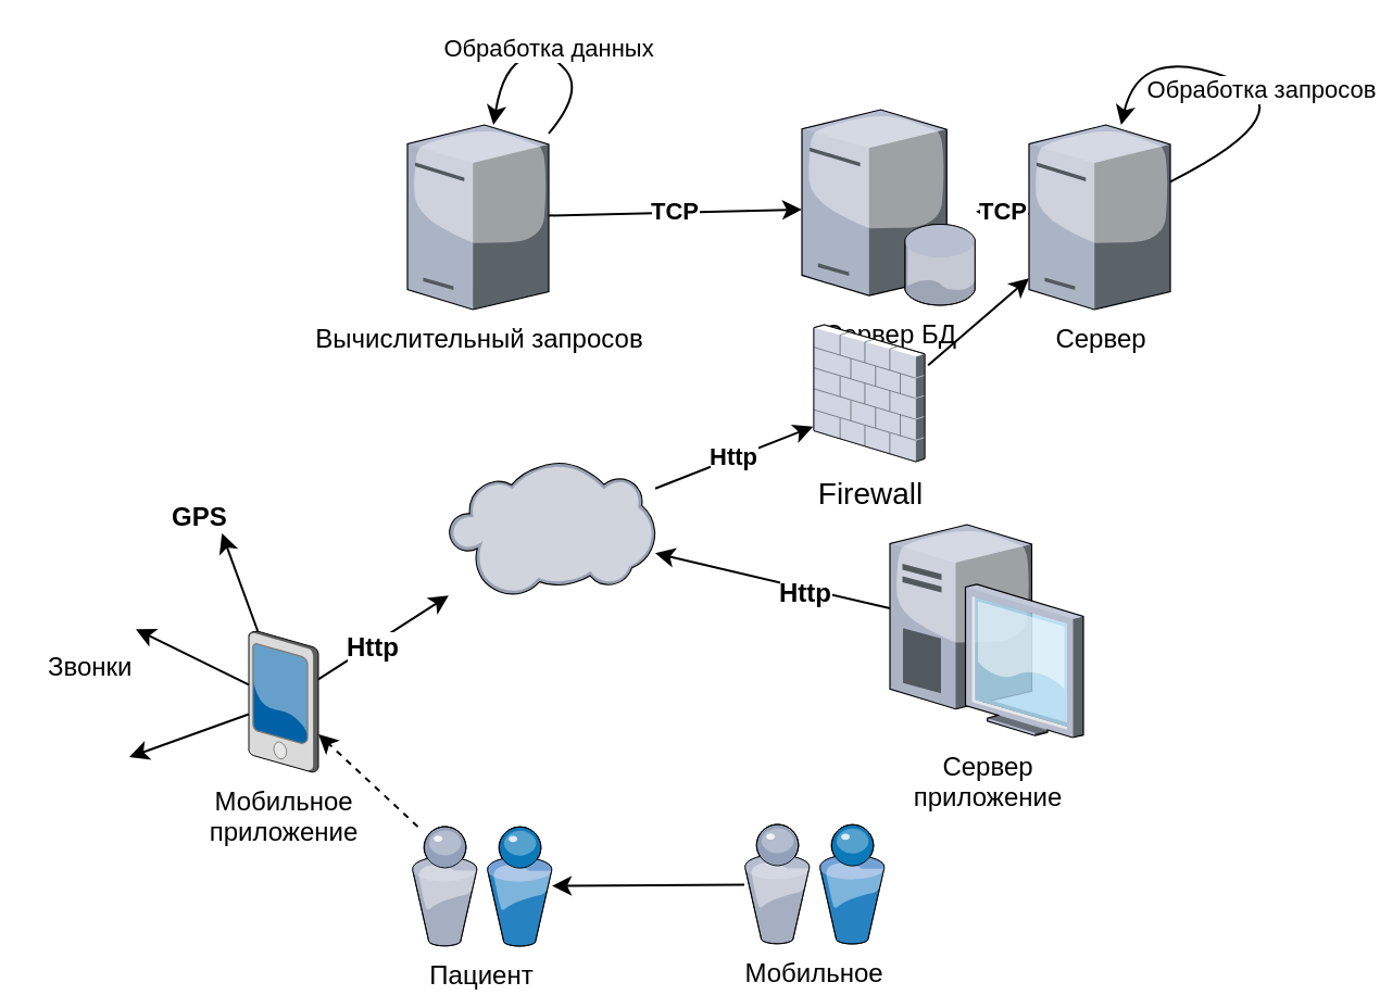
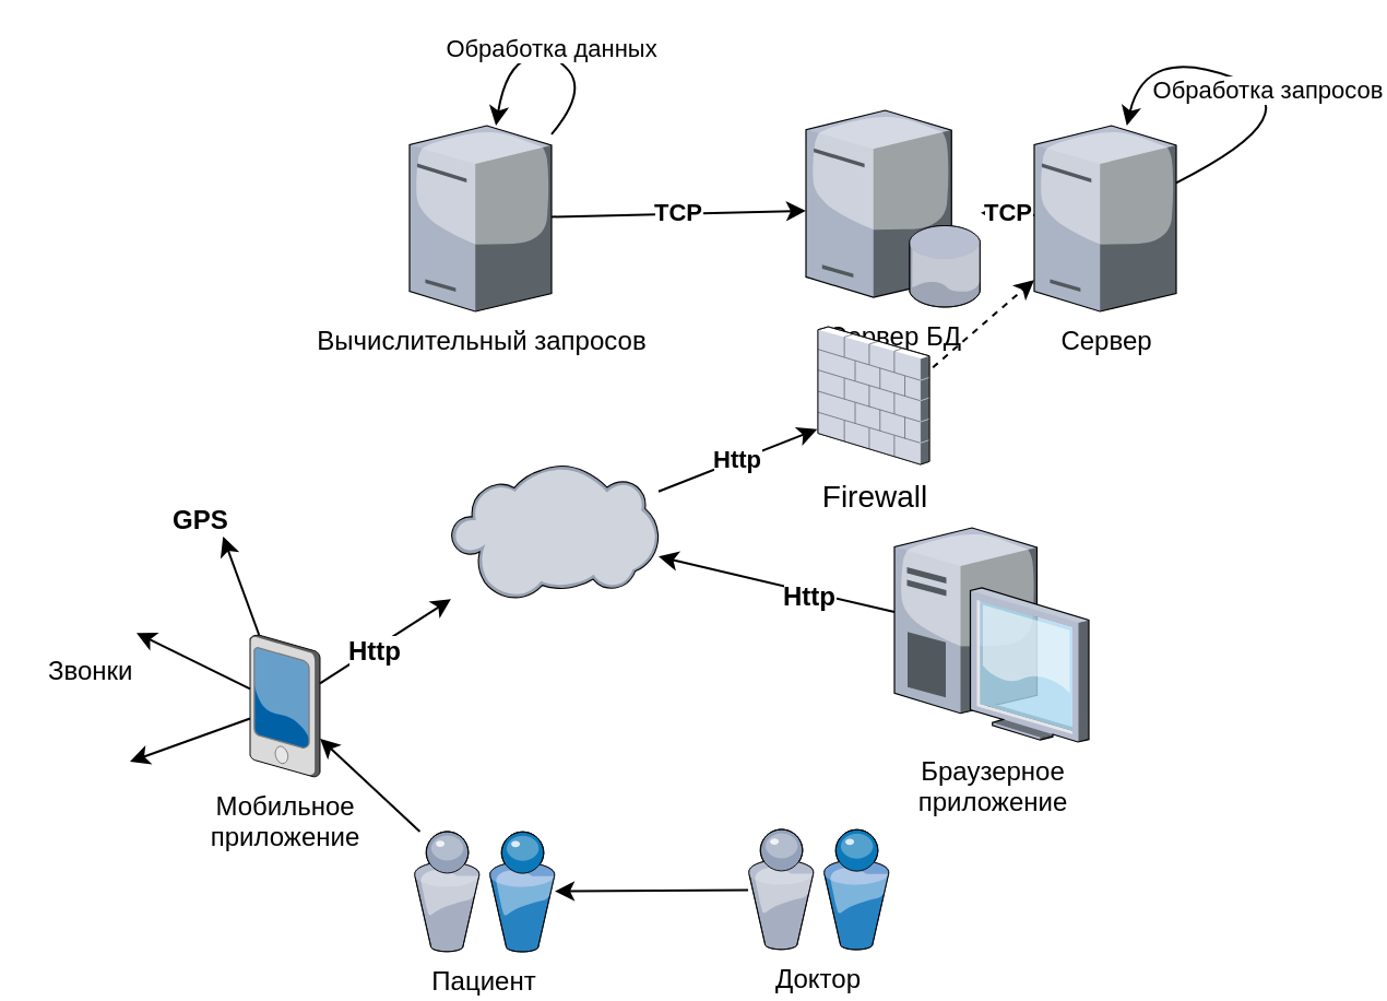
  <mxCell id="0" style=";html=1;" />
  <mxCell id="1" style=";html=1;" parent="0" />
  <mxCell id="2" value="Сервер БД" style="verticalLabelPosition=bottom;aspect=fixed;html=1;verticalAlign=top;strokeColor=none;align=center;outlineConnect=0;shape=mxgraph.citrix.database_server;" vertex="1" parent="1"><mxGeometry x="368.5" y="50" width="80" height="90" as="geometry" /></mxCell>
- <mxCell id="3" value="Сервер &lt;br&gt;приложение" style="verticalLabelPosition=bottom;aspect=fixed;html=1;verticalAlign=top;strokeColor=none;align=center;outlineConnect=0;shape=mxgraph.citrix.desktop;" vertex="1" parent="1"><mxGeometry x="409" y="241" width="89" height="98" as="geometry" /></mxCell>
+ <mxCell id="3" value="Браузерное &lt;br&gt;приложение" style="verticalLabelPosition=bottom;aspect=fixed;html=1;verticalAlign=top;strokeColor=none;align=center;outlineConnect=0;shape=mxgraph.citrix.desktop;" vertex="1" parent="1"><mxGeometry x="409" y="241" width="89" height="98" as="geometry" /></mxCell>
  <mxCell id="4" value="Мобильное &lt;br&gt;приложение" style="verticalLabelPosition=bottom;aspect=fixed;html=1;verticalAlign=top;strokeColor=none;align=center;outlineConnect=0;shape=mxgraph.citrix.pda;" vertex="1" parent="1"><mxGeometry x="114" y="290" width="32" height="65" as="geometry" /></mxCell>
  <mxCell id="5" value="Пациент" style="verticalLabelPosition=bottom;aspect=fixed;html=1;verticalAlign=top;strokeColor=none;align=center;outlineConnect=0;shape=mxgraph.citrix.users;" vertex="1" parent="1"><mxGeometry x="189" y="380" width="64.5" height="55" as="geometry" /></mxCell>
- <mxCell id="6" value="Мобильное" style="verticalLabelPosition=bottom;aspect=fixed;html=1;verticalAlign=top;strokeColor=none;align=center;outlineConnect=0;shape=mxgraph.citrix.users;" vertex="1" parent="1"><mxGeometry x="342" y="379" width="64.5" height="55" as="geometry" /></mxCell>
+ <mxCell id="6" value="Доктор" style="verticalLabelPosition=bottom;aspect=fixed;html=1;verticalAlign=top;strokeColor=none;align=center;outlineConnect=0;shape=mxgraph.citrix.users;" vertex="1" parent="1"><mxGeometry x="342" y="379" width="64.5" height="55" as="geometry" /></mxCell>
  <mxCell id="7" value="Сервер" style="verticalLabelPosition=bottom;aspect=fixed;html=1;verticalAlign=top;strokeColor=none;align=center;outlineConnect=0;shape=mxgraph.citrix.license_server;" vertex="1" parent="1"><mxGeometry x="473" y="57" width="65" height="85" as="geometry" /></mxCell>
  <mxCell id="8" value="Вычислительный запросов" style="verticalLabelPosition=bottom;aspect=fixed;html=1;verticalAlign=top;strokeColor=none;align=center;outlineConnect=0;shape=mxgraph.citrix.license_server;" vertex="1" parent="1"><mxGeometry x="187" y="57" width="65" height="85" as="geometry" /></mxCell>
  <mxCell id="9" value="" style="verticalLabelPosition=bottom;aspect=fixed;html=1;verticalAlign=top;strokeColor=none;align=center;outlineConnect=0;shape=mxgraph.citrix.cloud;" vertex="1" parent="1"><mxGeometry x="206" y="212" width="95" height="62" as="geometry" /></mxCell>
  <mxCell id="10" value="" style="endArrow=classic;html=1;fontColor=#000000;" edge="1" parent="1" source="4" target="9"><mxGeometry width="50" height="50" relative="1" as="geometry"><mxPoint x="117" y="352" as="sourcePoint" /><mxPoint x="167" y="302" as="targetPoint" /></mxGeometry></mxCell>
  <mxCell id="11" value="&lt;b&gt;Http&lt;/b&gt;" style="text;html=1;resizable=0;points=[];align=center;verticalAlign=middle;labelBackgroundColor=#ffffff;fontColor=#000000;" vertex="1" connectable="0" parent="10"><mxGeometry x="-0.198" y="-1" relative="1" as="geometry"><mxPoint as="offset" /></mxGeometry></mxCell>
  <mxCell id="12" value="&lt;b&gt;Http&lt;/b&gt;" style="endArrow=classic;html=1;fontColor=#000000;entryX=-0.007;entryY=0.744;entryDx=0;entryDy=0;entryPerimeter=0;" edge="1" parent="1" source="9" target="28"><mxGeometry width="50" height="50" relative="1" as="geometry"><mxPoint x="-16" y="230" as="sourcePoint" /><mxPoint x="34" y="180" as="targetPoint" /></mxGeometry></mxCell>
  <mxCell id="13" value="&lt;b&gt;TCP&lt;/b&gt;" style="endArrow=classic;html=1;fontColor=#000000;" edge="1" parent="1" source="7" target="2"><mxGeometry width="50" height="50" relative="1" as="geometry"><mxPoint x="224" y="210" as="sourcePoint" /><mxPoint x="274" y="160" as="targetPoint" /></mxGeometry></mxCell>
  <mxCell id="14" value="&lt;b&gt;TCP&lt;/b&gt;" style="endArrow=classic;html=1;fontColor=#000000;" edge="1" parent="1" source="8" target="2"><mxGeometry width="50" height="50" relative="1" as="geometry"><mxPoint x="294" y="230" as="sourcePoint" /><mxPoint x="344" y="180" as="targetPoint" /></mxGeometry></mxCell>
- <mxCell id="15" value="" style="endArrow=classic;html=1;fontColor=#000000;dashed=1;" edge="1" parent="1" source="5" target="4"><mxGeometry width="50" height="50" relative="1" as="geometry"><mxPoint x="47" y="512" as="sourcePoint" /><mxPoint x="97" y="462" as="targetPoint" /></mxGeometry></mxCell>
+ <mxCell id="15" value="" style="endArrow=classic;html=1;fontColor=#000000;" edge="1" parent="1" source="5" target="4"><mxGeometry width="50" height="50" relative="1" as="geometry"><mxPoint x="47" y="512" as="sourcePoint" /><mxPoint x="97" y="462" as="targetPoint" /></mxGeometry></mxCell>
  <mxCell id="16" value="" style="endArrow=classic;html=1;fontColor=#000000;" edge="1" parent="1" source="6" target="5"><mxGeometry width="50" height="50" relative="1" as="geometry"><mxPoint x="267" y="492" as="sourcePoint" /><mxPoint x="317" y="442" as="targetPoint" /></mxGeometry></mxCell>
  <mxCell id="17" value="" style="endArrow=classic;html=1;fontColor=#000000;" edge="1" parent="1" source="3" target="9"><mxGeometry width="50" height="50" relative="1" as="geometry"><mxPoint x="230" y="409.5" as="sourcePoint" /><mxPoint x="280" y="359.5" as="targetPoint" /></mxGeometry></mxCell>
  <mxCell id="18" value="&lt;b&gt;Http&lt;/b&gt;" style="text;html=1;resizable=0;points=[];align=center;verticalAlign=middle;labelBackgroundColor=#ffffff;fontColor=#000000;" vertex="1" connectable="0" parent="17"><mxGeometry x="-0.278" y="2" relative="1" as="geometry"><mxPoint as="offset" /></mxGeometry></mxCell>
  <mxCell id="19" value="Обработка данных" style="curved=1;endArrow=classic;html=1;fontColor=#000000;" edge="1" parent="1" source="8" target="8"><mxGeometry width="50" height="50" relative="1" as="geometry"><mxPoint x="218" y="42" as="sourcePoint" /><mxPoint x="268" y="-8" as="targetPoint" /><Array as="points"><mxPoint x="268" y="42" /><mxPoint x="252" y="22" /><mxPoint x="231" y="30" /></Array></mxGeometry></mxCell>
  <mxCell id="20" value="" style="shape=image;html=1;verticalAlign=top;verticalLabelPosition=bottom;labelBackgroundColor=#ffffff;imageAspect=0;aspect=fixed;image=https://cdn4.iconfinder.com/data/icons/socialcones/508/WhatsApp-128.png;fontColor=#000000;" vertex="1" parent="1"><mxGeometry x="23" y="260" width="39" height="39" as="geometry" /></mxCell>
  <mxCell id="21" value="" style="shape=image;html=1;verticalAlign=top;verticalLabelPosition=bottom;labelBackgroundColor=#ffffff;imageAspect=0;aspect=fixed;image=https://cdn4.iconfinder.com/data/icons/web-ui-color/128/Mail-128.png;fontColor=#000000;" vertex="1" parent="1"><mxGeometry x="23" y="339" width="36" height="36" as="geometry" /></mxCell>
  <mxCell id="22" value="" style="endArrow=classic;html=1;fontColor=#000000;" edge="1" parent="1" source="4" target="26"><mxGeometry width="50" height="50" relative="1" as="geometry"><mxPoint x="143" y="235" as="sourcePoint" /><mxPoint x="193" y="185" as="targetPoint" /></mxGeometry></mxCell>
  <mxCell id="23" value="" style="endArrow=classic;html=1;fontColor=#000000;" edge="1" parent="1" source="4" target="20"><mxGeometry width="50" height="50" relative="1" as="geometry"><mxPoint x="4" y="200" as="sourcePoint" /><mxPoint x="54" y="150" as="targetPoint" /></mxGeometry></mxCell>
  <mxCell id="24" value="" style="endArrow=classic;html=1;fontColor=#000000;entryX=1;entryY=0.25;entryDx=0;entryDy=0;" edge="1" parent="1" source="4" target="21"><mxGeometry width="50" height="50" relative="1" as="geometry"><mxPoint x="-56" y="360" as="sourcePoint" /><mxPoint x="-6" y="310" as="targetPoint" /></mxGeometry></mxCell>
  <mxCell id="25" value="GPS" style="text;html=1;resizable=0;points=[];autosize=1;align=left;verticalAlign=top;spacingTop=-4;fontColor=#000000;fontStyle=1" vertex="1" parent="1"><mxGeometry x="77" y="228" width="40" height="20" as="geometry" /></mxCell>
  <mxCell id="26" value="" style="shape=image;html=1;verticalAlign=top;verticalLabelPosition=bottom;labelBackgroundColor=#ffffff;imageAspect=0;aspect=fixed;image=https://cdn3.iconfinder.com/data/icons/facebook-ui-flat/48/Facebook_UI-08-128.png;fontColor=#000000;" vertex="1" parent="1"><mxGeometry x="62" y="187" width="58" height="58" as="geometry" /></mxCell>
  <mxCell id="27" value="Звонки" style="text;html=1;resizable=0;points=[];autosize=1;align=left;verticalAlign=top;spacingTop=-4;fontColor=#000000;" vertex="1" parent="1"><mxGeometry x="20" y="297" width="50" height="20" as="geometry" /></mxCell>
  <mxCell id="28" value="Firewall" style="verticalLabelPosition=bottom;aspect=fixed;html=1;verticalAlign=top;strokeColor=none;shape=mxgraph.citrix.firewall;fillColor=#66B2FF;gradientColor=#0066CC;fontSize=14;" vertex="1" parent="1"><mxGeometry x="374" y="149" width="51" height="63" as="geometry" /></mxCell>
- <mxCell id="29" value="" style="endArrow=classic;html=1;fontColor=#000000;exitX=1.031;exitY=0.296;exitDx=0;exitDy=0;exitPerimeter=0;" edge="1" parent="1" source="28" target="7"><mxGeometry width="50" height="50" relative="1" as="geometry"><mxPoint x="415" y="160" as="sourcePoint" /><mxPoint x="54" y="100" as="targetPoint" /></mxGeometry></mxCell>
+ <mxCell id="29" value="" style="endArrow=classic;html=1;fontColor=#000000;exitX=1.031;exitY=0.296;exitDx=0;exitDy=0;exitPerimeter=0;dashed=1;" edge="1" parent="1" source="28" target="7"><mxGeometry width="50" height="50" relative="1" as="geometry"><mxPoint x="415" y="160" as="sourcePoint" /><mxPoint x="54" y="100" as="targetPoint" /></mxGeometry></mxCell>
  <mxCell id="30" value="Обработка запросов" style="curved=1;endArrow=classic;html=1;fontColor=#000000;" edge="1" parent="1" source="7" target="7"><mxGeometry width="50" height="50" relative="1" as="geometry"><mxPoint x="608.5" y="68.5" as="sourcePoint" /><mxPoint x="658.5" y="18.5" as="targetPoint" /><Array as="points"><mxPoint x="604" y="50" /><mxPoint x="524" y="20" /></Array></mxGeometry></mxCell>
